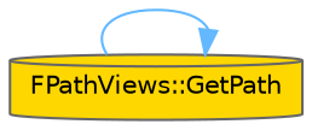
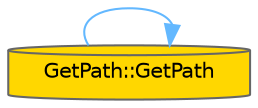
  digraph {
    rankdir=LR
-   n1 [color=gray40 fillcolor=gold fontcolor=black fontname=Helvetica fontsize=10 height=0.2 label="FPathViews::GetPath" shape=cylinder style=filled width=0.4]
+   n1 [color=gray40 fillcolor=gold fontcolor=black fontname=Helvetica fontsize=10 height=0.2 label="GetPath::GetPath" shape=cylinder style=filled width=0.4]
    n1 -> n1 [color=steelblue1 fontname=Helvetica fontsize=10 labelfontname=Helvetica labelfontsize=10 style=solid]
  }
